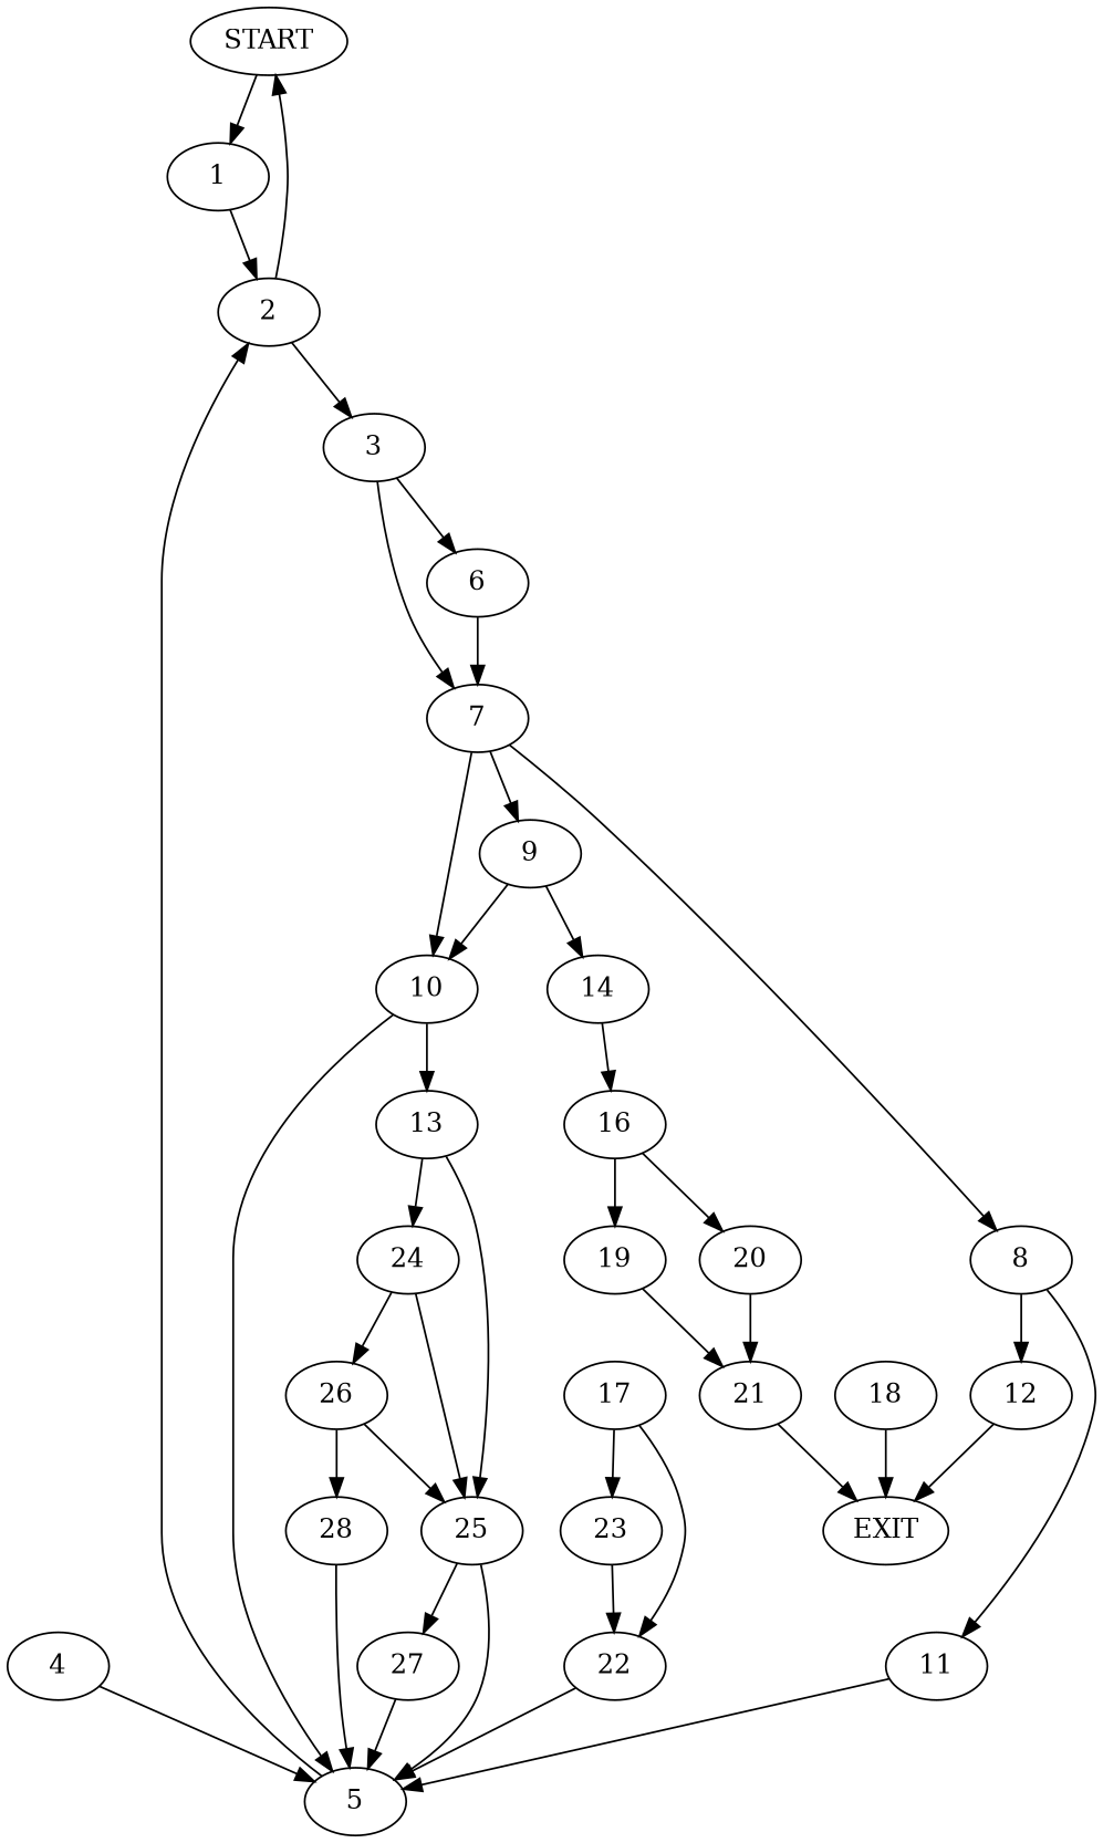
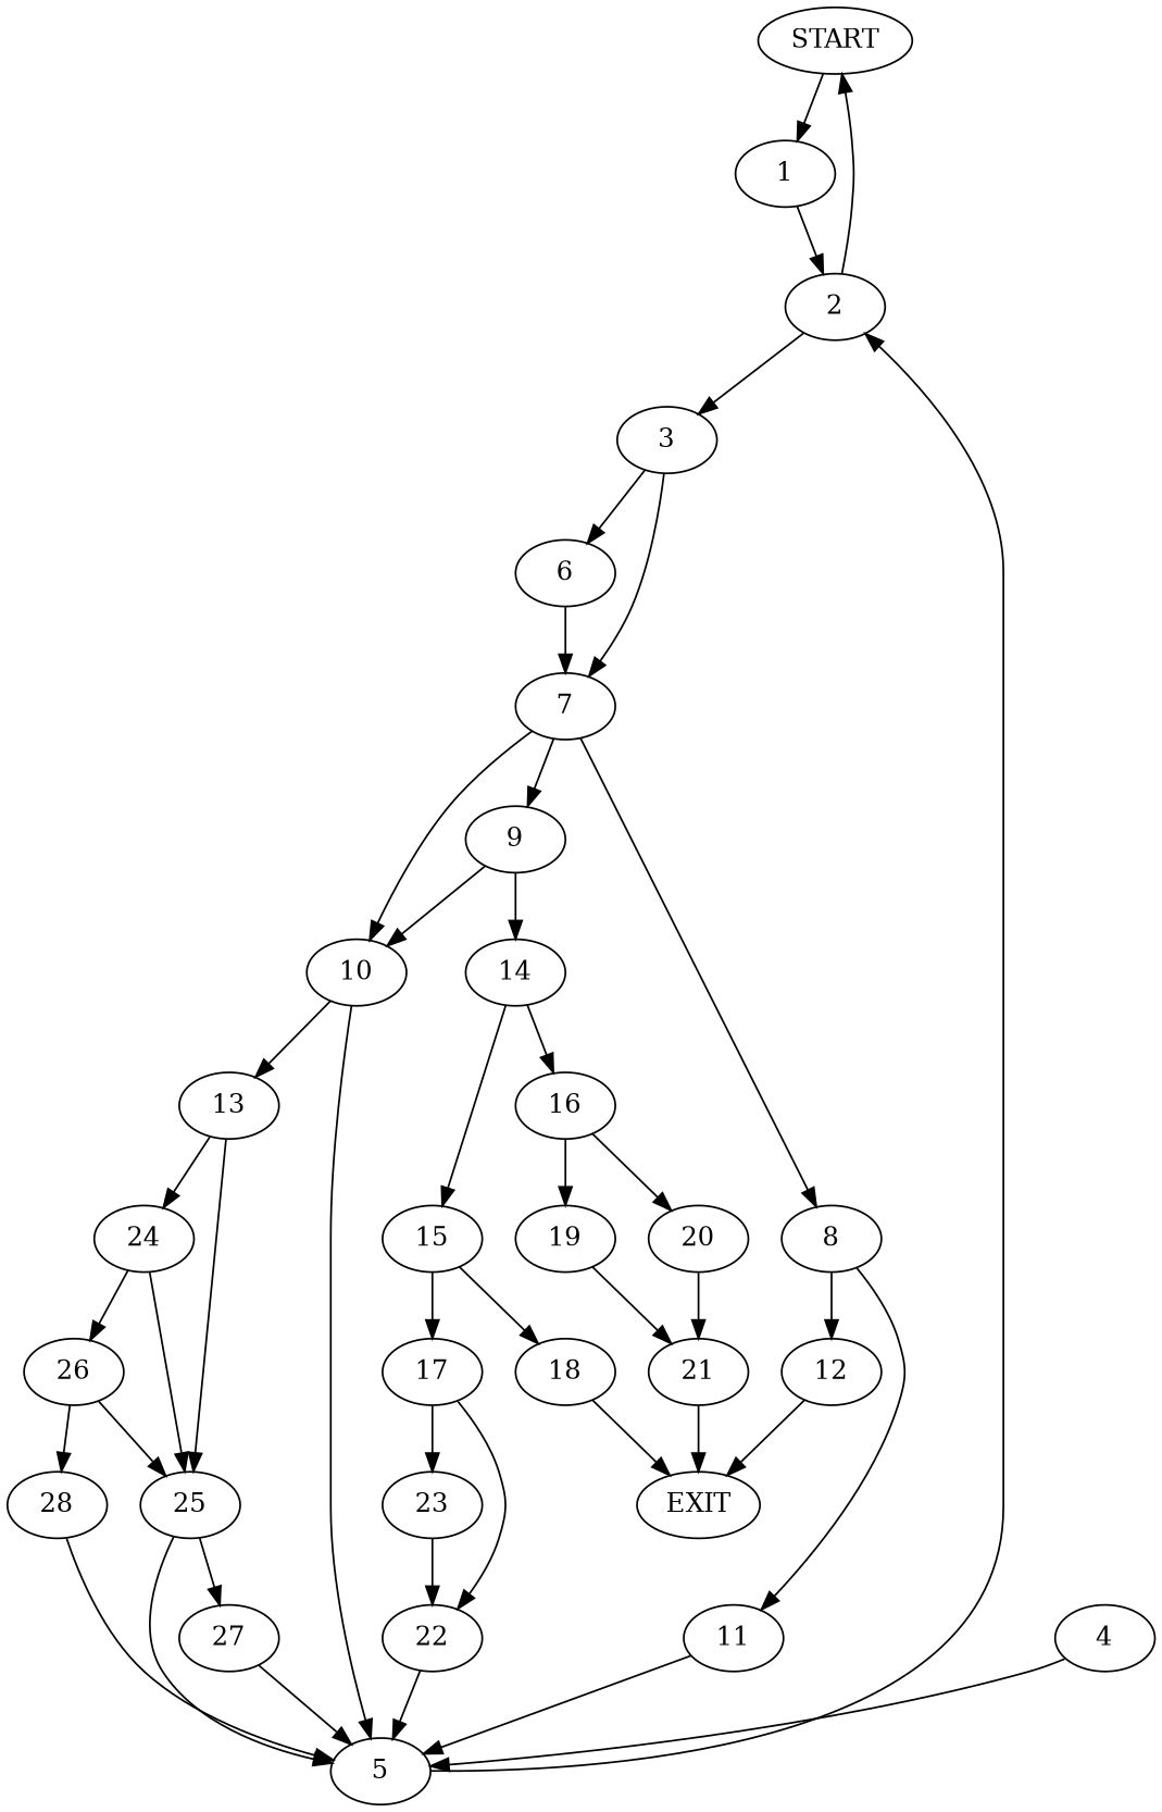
  digraph {
    n1 [label=START]
    1
    2
    n4 [label=EXIT]
    3
    6
    7
    4
    5
    8
    9
    10
    11
    12
    14
    13
+   15
    16
    24
    25
    26
    27
    17
    18
    19
    20
    22
    23
    21
    28
    n1 -> 1
    1 -> 2
    2 -> n1
    2 -> 3
    3 -> 6
    3 -> 7
    6 -> 7
    7 -> 8
    7 -> 9
    7 -> 10
    4 -> 5
    5 -> 2
    8 -> 11
    8 -> 12
    9 -> 10
    9 -> 14
    10 -> 5
    10 -> 13
    11 -> 5
    12 -> n4
+   14 -> 15
    14 -> 16
    13 -> 24
    13 -> 25
+   15 -> 17
+   15 -> 18
    16 -> 19
    16 -> 20
    24 -> 25
    24 -> 26
    25 -> 5
    25 -> 27
    26 -> 25
    26 -> 28
    27 -> 5
    17 -> 22
    17 -> 23
    18 -> n4
    19 -> 21
    20 -> 21
    22 -> 5
    23 -> 22
    21 -> n4
    28 -> 5
  }
